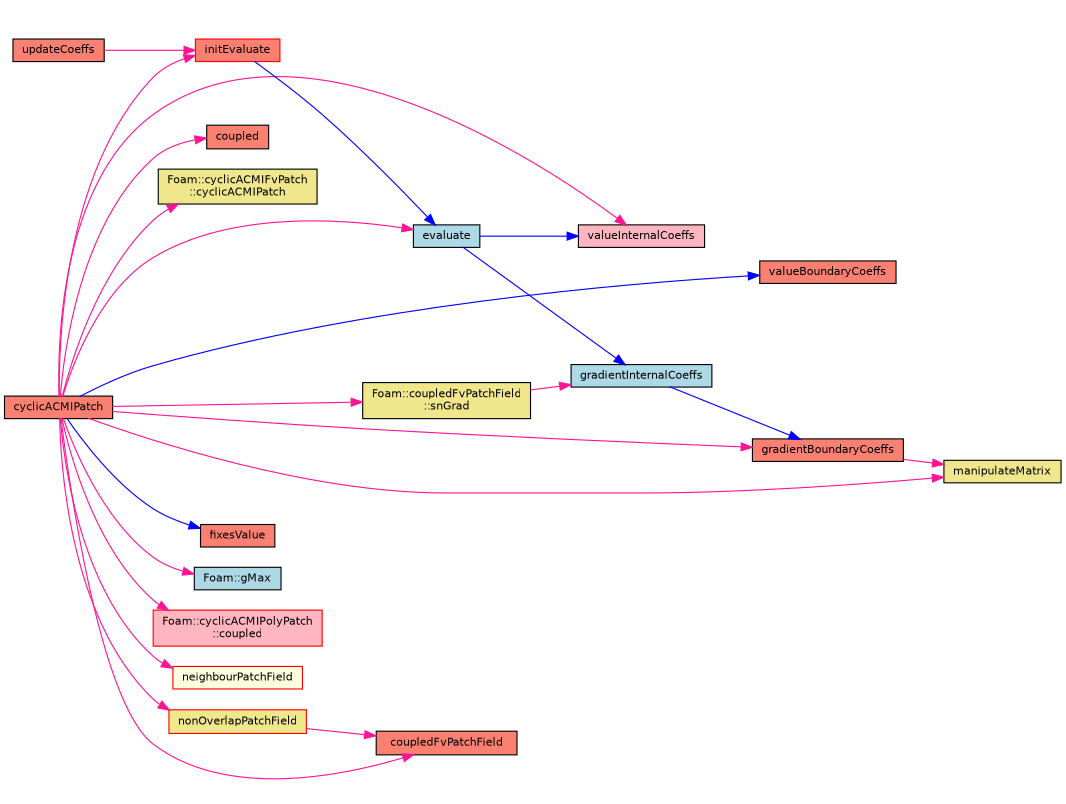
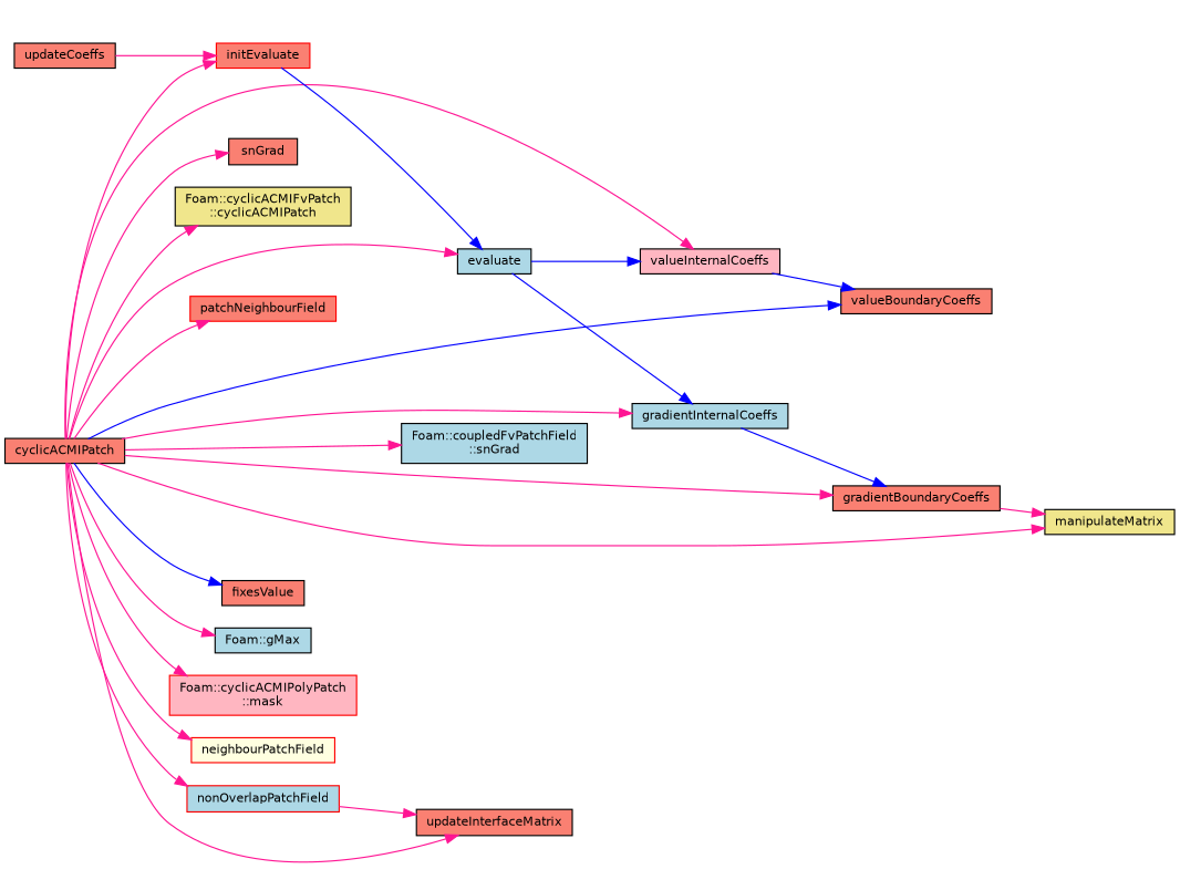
  digraph {
    rankdir=LR
    node [color=black fillcolor=salmon fontname=Helvetica fontsize=10 shape=record style=filled]
    edge [color=deeppink fontname=Helvetica fontsize=10 labelfontname=Helvetica labelfontsize=10 style=solid]
    n1 [fontcolor=black height=0.2 label=cyclicACMIPatch width=0.4]
-   n2 [height=0.2 label=coupled width=0.4]
+   n2 [height=0.2 label=snGrad width=0.4]
    n3 [fillcolor=khaki height=0.2 label="Foam::cyclicACMIFvPatch\l::cyclicACMIPatch" width=0.4]
    n4 [fillcolor=lightblue height=0.2 label=evaluate width=0.4]
    n5 [fillcolor=lightpink height=0.2 label=valueInternalCoeffs width=0.4]
    n6 [height=0.2 label=valueBoundaryCoeffs width=0.4]
    n7 [fillcolor=lightblue height=0.2 label=gradientInternalCoeffs width=0.4]
    n8 [height=0.2 label=gradientBoundaryCoeffs width=0.4]
    n9 [fillcolor=khaki height=0.2 label=manipulateMatrix width=0.4]
    n10 [height=0.2 label=fixesValue width=0.4]
    n11 [fillcolor=lightblue height=0.2 label="Foam::gMax" width=0.4]
    n12 [color=red height=0.2 label=initEvaluate width=0.4]
-   n13 [color=red fillcolor=lightpink height=0.2 label="Foam::cyclicACMIPolyPatch\l::coupled" width=0.4]
+   n13 [color=red fillcolor=lightpink height=0.2 label="Foam::cyclicACMIPolyPatch\l::mask" width=0.4]
    n14 [color=red fillcolor=lightyellow height=0.2 label=neighbourPatchField width=0.4]
-   n15 [color=red fillcolor=khaki height=0.2 label=nonOverlapPatchField width=0.4]
-   n16 [height=0.2 label=coupledFvPatchField width=0.4]
-   n18 [fillcolor=khaki height=0.2 label="Foam::coupledFvPatchField\l::snGrad" width=0.4]
+   n15 [color=red fillcolor=lightblue height=0.2 label=nonOverlapPatchField width=0.4]
+   n16 [height=0.2 label=updateInterfaceMatrix width=0.4]
+   n17 [color=red height=0.2 label=patchNeighbourField width=0.4]
+   n18 [fillcolor=lightblue height=0.2 label="Foam::coupledFvPatchField\l::snGrad" width=0.4]
    n19 [height=0.2 label=updateCoeffs width=0.4]
    n1 -> n2
    n1 -> n3
    n1 -> n4
    n1 -> n5
    n1 -> n6 [color=blue]
-   n18 -> n7
+   n1 -> n7
    n1 -> n8
    n1 -> n9
    n1 -> n10 [color=blue]
    n1 -> n11
    n1 -> n12
    n1 -> n13
    n1 -> n14
    n1 -> n15
    n1 -> n16
+   n1 -> n17
    n1 -> n18
    n4 -> n5 [color=blue]
    n4 -> n7 [color=blue]
+   n5 -> n6 [color=blue]
    n7 -> n8 [color=blue]
    n8 -> n9
    n12 -> n4 [color=blue]
    n15 -> n16
    n19 -> n12
  }
